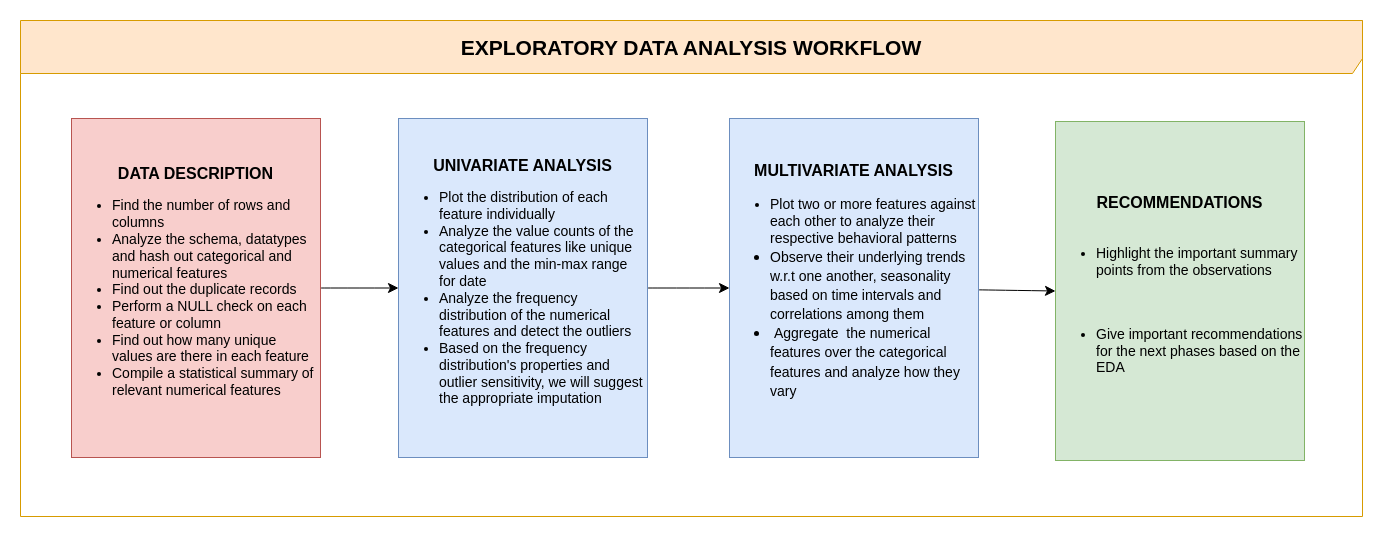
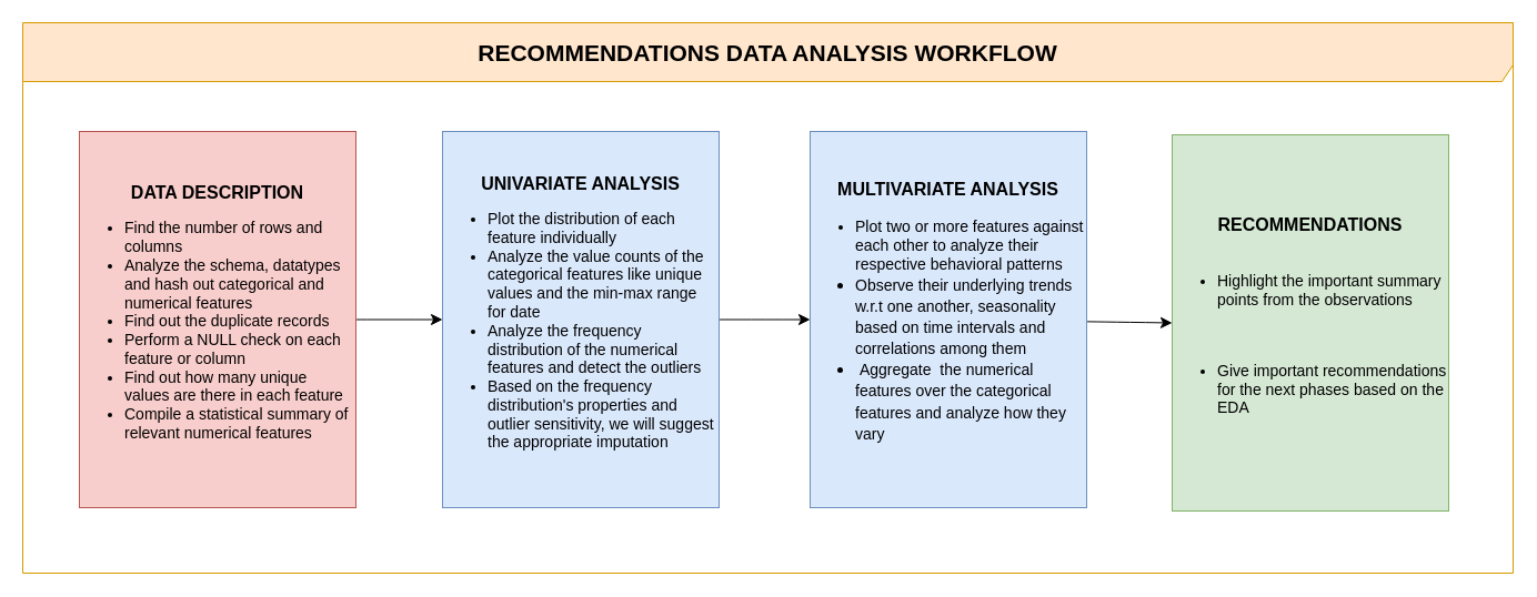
  <mxCell id="0" />
  <mxCell id="1" parent="0" />
  <mxCell id="2" style="edgeStyle=none;curved=1;rounded=0;orthogonalLoop=1;jettySize=auto;html=1;entryX=0;entryY=0.5;entryDx=0;entryDy=0;fontSize=12;startSize=8;endSize=8;" edge="1" parent="1" source="3" target="5"><mxGeometry relative="1" as="geometry" /></mxCell>
  <mxCell id="3" value="&lt;b&gt;DATA DESCRIPTION&lt;/b&gt;&lt;br&gt;&lt;ul style=&quot;font-size: 14px;&quot;&gt;&lt;li style=&quot;text-align: left;&quot;&gt;&lt;font style=&quot;font-size: 14px;&quot;&gt;Find the number of rows and columns&amp;nbsp;&amp;nbsp;&lt;/font&gt;&lt;/li&gt;&lt;li style=&quot;text-align: left;&quot;&gt;Analyze the schema, datatypes and hash out categorical and numerical features&amp;nbsp;&lt;/li&gt;&lt;li style=&quot;text-align: left;&quot;&gt;Find out the duplicate records&lt;/li&gt;&lt;li style=&quot;text-align: left;&quot;&gt;Perform a NULL check on each feature or column&amp;nbsp;&lt;/li&gt;&lt;li style=&quot;text-align: left;&quot;&gt;Find out how many unique values are there in each feature&lt;/li&gt;&lt;li style=&quot;text-align: left;&quot;&gt;Compile a statistical summary of relevant numerical features&amp;nbsp;&lt;/li&gt;&lt;/ul&gt;" style="rounded=0;whiteSpace=wrap;html=1;fontSize=16;fillColor=#f8cecc;strokeColor=#b85450;" vertex="1" parent="1"><mxGeometry x="71" y="118" width="249" height="339" as="geometry" /></mxCell>
  <mxCell id="4" style="edgeStyle=none;curved=1;rounded=0;orthogonalLoop=1;jettySize=auto;html=1;fontSize=12;startSize=8;endSize=8;" edge="1" parent="1" source="5" target="7"><mxGeometry relative="1" as="geometry" /></mxCell>
  <mxCell id="5" value="&lt;b&gt;UNIVARIATE ANALYSIS&lt;/b&gt;&lt;br&gt;&lt;ul style=&quot;font-size: 14px;&quot;&gt;&lt;li style=&quot;text-align: left;&quot;&gt;&lt;font style=&quot;font-size: 14px;&quot;&gt;Plot the distribution of each feature individually&amp;nbsp;&amp;nbsp;&lt;/font&gt;&lt;/li&gt;&lt;li style=&quot;text-align: left;&quot;&gt;Analyze the value counts of the categorical features like unique values and the min-max range for date&amp;nbsp;&lt;/li&gt;&lt;li style=&quot;text-align: left;&quot;&gt;Analyze the frequency distribution of the numerical features and detect the outliers&amp;nbsp;&lt;/li&gt;&lt;li style=&quot;text-align: left;&quot;&gt;Based on the frequency distribution's properties and outlier sensitivity, we will suggest the appropriate imputation&amp;nbsp;&lt;/li&gt;&lt;/ul&gt;" style="rounded=0;whiteSpace=wrap;html=1;fontSize=16;fillColor=#dae8fc;strokeColor=#6c8ebf;" vertex="1" parent="1"><mxGeometry x="398" y="118" width="249" height="339" as="geometry" /></mxCell>
  <mxCell id="6" style="edgeStyle=none;curved=1;rounded=0;orthogonalLoop=1;jettySize=auto;html=1;entryX=0;entryY=0.5;entryDx=0;entryDy=0;fontSize=12;startSize=8;endSize=8;" edge="1" parent="1" source="7" target="8"><mxGeometry relative="1" as="geometry" /></mxCell>
  <mxCell id="7" value="&lt;b&gt;MULTIVARIATE ANALYSIS&lt;/b&gt;&lt;br&gt;&lt;ul style=&quot;&quot;&gt;&lt;li style=&quot;font-size: 14px; text-align: left;&quot;&gt;&lt;font style=&quot;font-size: 14px;&quot;&gt;Plot two or more features against each other&amp;nbsp;&lt;/font&gt;to analyze their respective behavioral patterns&amp;nbsp;&amp;nbsp;&lt;/li&gt;&lt;li style=&quot;text-align: left;&quot;&gt;&lt;span style=&quot;background-color: initial;&quot;&gt;&lt;span style=&quot;font-size: 14px;&quot;&gt;Observe their underlying&amp;nbsp;trends w.r.t one another, seasonality based on time intervals and correlations among them&amp;nbsp;&amp;nbsp;&lt;/span&gt;&lt;/span&gt;&lt;/li&gt;&lt;li style=&quot;text-align: left;&quot;&gt;&lt;span style=&quot;background-color: initial;&quot;&gt;&lt;span style=&quot;font-size: 14px;&quot;&gt;&amp;nbsp;Aggregate&amp;nbsp; the numerical features over the categorical features and analyze how they vary&amp;nbsp;&lt;/span&gt;&lt;/span&gt;&lt;/li&gt;&lt;/ul&gt;" style="rounded=0;whiteSpace=wrap;html=1;fontSize=16;fillColor=#dae8fc;strokeColor=#6c8ebf;" vertex="1" parent="1"><mxGeometry x="729" y="118" width="249" height="339" as="geometry" /></mxCell>
  <mxCell id="8" value="&lt;b&gt;RECOMMENDATIONS&lt;br&gt;&lt;/b&gt;&lt;br&gt;&lt;ul style=&quot;font-size: 14px;&quot;&gt;&lt;li style=&quot;text-align: left;&quot;&gt;&lt;font style=&quot;font-size: 14px;&quot;&gt;Highlight the important summary points from the observations&amp;nbsp;&lt;/font&gt;&lt;/li&gt;&lt;/ul&gt;&lt;div style=&quot;text-align: left;&quot;&gt;&lt;span style=&quot;font-size: 14px;&quot;&gt;&lt;br&gt;&lt;/span&gt;&lt;/div&gt;&lt;ul style=&quot;font-size: 14px;&quot;&gt;&lt;li style=&quot;text-align: left;&quot;&gt;Give important recommendations for the next phases based on the EDA&amp;nbsp;&lt;/li&gt;&lt;/ul&gt;" style="rounded=0;whiteSpace=wrap;html=1;fontSize=16;fillColor=#d5e8d4;strokeColor=#82b366;" vertex="1" parent="1"><mxGeometry x="1055" y="121" width="249" height="339" as="geometry" /></mxCell>
- <mxCell id="9" value="&lt;font size=&quot;1&quot; style=&quot;&quot;&gt;&lt;b style=&quot;font-size: 21px;&quot;&gt;EXPLORATORY DATA ANALYSIS WORKFLOW&lt;/b&gt;&lt;/font&gt;" style="shape=umlFrame;whiteSpace=wrap;html=1;pointerEvents=0;fontSize=16;width=1342;height=53;fillColor=#ffe6cc;strokeColor=#d79b00;" vertex="1" parent="1"><mxGeometry x="20" y="20" width="1342" height="496" as="geometry" /></mxCell>
+ <mxCell id="9" value="&lt;font size=&quot;1&quot; style=&quot;&quot;&gt;&lt;b style=&quot;font-size: 21px;&quot;&gt;RECOMMENDATIONS DATA ANALYSIS WORKFLOW&lt;/b&gt;&lt;/font&gt;" style="shape=umlFrame;whiteSpace=wrap;html=1;pointerEvents=0;fontSize=16;width=1342;height=53;fillColor=#ffe6cc;strokeColor=#d79b00;" vertex="1" parent="1"><mxGeometry x="20" y="20" width="1342" height="496" as="geometry" /></mxCell>
